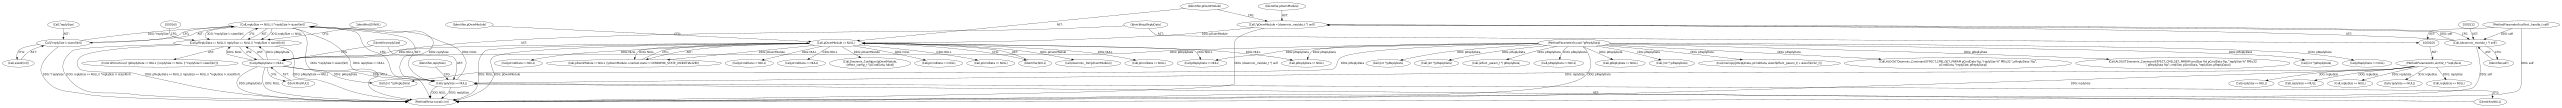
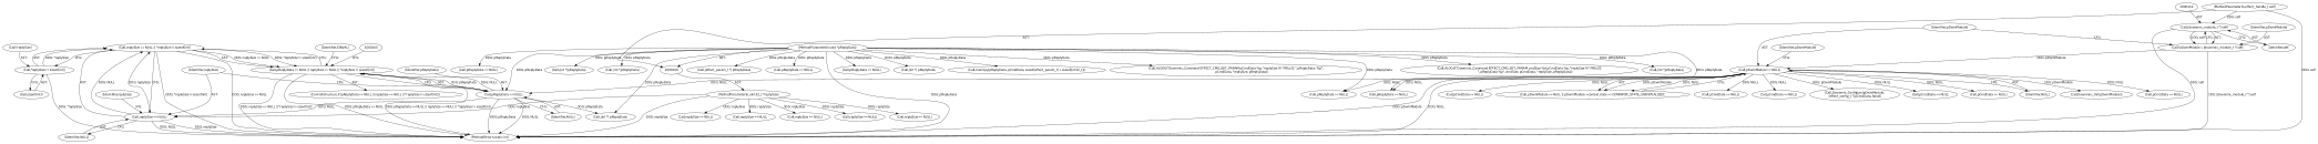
  digraph {
    fontname="IBM Plex Sans"
    node [fontname="IBM Plex Sans"]
    edge [fontname="IBM Plex Sans"]
    n1 [label="(Call,replySize == NULL || *replySize != sizeof(int))"]
    n2 [label="(Call,replySize == NULL)"]
    n3 [label="(Call,*replySize != sizeof(int))"]
    n4 [label="(Call,pReplyData == NULL || replySize == NULL || *replySize != sizeof(int))"]
    n5 [label="(MethodReturn,static int)"]
    n6 [label="(Identifier,NULL)"]
    n7 [label="(Call,sizeof(int))"]
    n8 [label="(Call,pReplyData == NULL)"]
    n9 [label="(ControlStructure,if (pReplyData == NULL || replySize == NULL || *replySize != sizeof(int)))"]
    n10 [label="(MethodParameterIn,uint32_t *replySize)"]
    n11 [label="(Call,replySize == NULL)"]
    n12 [label="(Call,replySize == NULL)"]
    n13 [label="(Call,replySize == NULL)"]
    n14 [label="(Call,replySize == NULL)"]
    n15 [label="(Call,replySize == NULL)"]
    1000100
    n17 [label="(Call,(int *) pReplyData)"]
    n18 [label="(Identifier,NULL)"]
    n19 [label="(MethodParameterIn,void *pReplyData)"]
    n20 [label="(Call,pReplyData == NULL)"]
    n21 [label="(Call,(int *) pReplyData)"]
    n22 [label="(Call,memcpy(pReplyData, pCmdData, sizeof(effect_param_t) + sizeof(int32_t)))"]
    n23 [label="(Call,ALOGV(\"Downmix_Command EFFECT_CMD_GET_PARAM pCmdData %p, *replySize %\" PRIu32 \", pReplyData: %p\",\n                 pCmdData, *replySize, pReplyData))"]
    n24 [label="(Call,ALOGV(\"Downmix_Command EFFECT_CMD_SET_PARAM cmdSize %d pCmdData %p, *replySize %\" PRIu32\n                 \", pReplyData %p\", cmdSize, pCmdData, *replySize, pReplyData))"]
    n25 [label="(Call,(int *)pReplyData)"]
    n26 [label="(Call,pReplyData == NULL)"]
    n27 [label="(Call,(int *)pReplyData)"]
    n28 [label="(Call,(int *)pReplyData)"]
    n29 [label="(Call,pReplyData == NULL)"]
    n30 [label="(Call,(effect_param_t *) pReplyData)"]
    n31 [label="(Call,pReplyData == NULL)"]
    n32 [label="(Call,pReplyData == NULL)"]
    n33 [label="(Call,pDwmModule == NULL)"]
    n34 [label="(Call,pCmdData == NULL)"]
    n35 [label="(Call,pDwmModule == NULL || pDwmModule->context.state == DOWNMIX_STATE_UNINITIALIZED)"]
    n36 [label="(Call,pCmdData == NULL)"]
    n37 [label="(Call,pCmdData == NULL)"]
    n38 [label="(Call,Downmix_Configure(pDwmModule,\n (effect_config_t *)pCmdData, false))"]
    n39 [label="(Call,pCmdData == NULL)"]
    n40 [label="(Call,pCmdData == NULL)"]
    n41 [label="(Identifier,NULL)"]
    n42 [label="(Call,Downmix_Init(pDwmModule))"]
    n43 [label="(Call,pCmdData == NULL)"]
    n44 [label="(Call,*pDwmModule = (downmix_module_t *) self)"]
    n45 [label="(Call,(downmix_module_t *) self)"]
    n46 [label="(Identifier,self)"]
    n47 [label="(MethodParameterIn,effect_handle_t self)"]
    n48 [label="(Call,*replySize)"]
    n49 [label="(Identifier,pDwmModule)"]
    n50 [label="(Identifier,pDwmModule)"]
    n51 [label="(Identifier,replySize)"]
    n52 [label="(Identifier,EINVAL)"]
    n53 [label="(Identifier,replySize)"]
    n54 [label="(Identifier,pReplyData)"]
    n55 [label="(Identifier,pDwmModule)"]
    1000112
    1000165
    n1 -> n2 [label="CFG: "]
    n1 -> n3 [label="CFG: "]
    n1 -> n4 [label="AST: "]
    n1 -> n4 [label="DDG: replySize == NULL"]
    n1 -> n4 [label="DDG: *replySize != sizeof(int)"]
    n1 -> n5 [label="DDG: *replySize != sizeof(int)"]
    n1 -> n5 [label="DDG: replySize == NULL"]
    n2 -> n1 [label="AST: "]
    n2 -> n1 [label="DDG: replySize"]
    n2 -> n1 [label="DDG: NULL"]
    n2 -> n5 [label="DDG: replySize"]
    n2 -> n5 [label="DDG: NULL"]
    n2 -> n6 [label="CFG: "]
    n3 -> n1 [label="AST: "]
    n3 -> n1 [label="DDG: *replySize"]
    n3 -> n5 [label="DDG: *replySize"]
    n3 -> n7 [label="CFG: "]
    n4 -> n1 [label="CFG: "]
    n4 -> n5 [label="DDG: replySize == NULL || *replySize != sizeof(int)"]
    n4 -> n5 [label="DDG: pReplyData == NULL || replySize == NULL || *replySize != sizeof(int)"]
    n4 -> n5 [label="DDG: pReplyData == NULL"]
    n4 -> n8 [label="CFG: "]
    n4 -> n9 [label="AST: "]
    n6 -> n2 [label="AST: "]
    n7 -> n3 [label="AST: "]
    n8 -> n2 [label="DDG: NULL"]
    n8 -> n4 [label="AST: "]
    n8 -> n4 [label="DDG: pReplyData"]
    n8 -> n4 [label="DDG: NULL"]
    n8 -> n5 [label="DDG: NULL"]
    n8 -> n5 [label="DDG: pReplyData"]
    n8 -> n17 [label="DDG: pReplyData"]
    n8 -> n18 [label="CFG: "]
    n10 -> n2 [label="DDG: replySize"]
    n10 -> n5 [label="DDG: replySize"]
    n10 -> n11 [label="DDG: replySize"]
    n10 -> n12 [label="DDG: replySize"]
    n10 -> n13 [label="DDG: replySize"]
    n10 -> n14 [label="DDG: replySize"]
    n10 -> n15 [label="DDG: replySize"]
    1000100 -> n10 [label="AST: "]
    n18 -> n8 [label="AST: "]
    n19 -> n5 [label="DDG: pReplyData"]
    n19 -> n8 [label="DDG: pReplyData"]
-   n54 -> 1000100 [label="AST: "]
+   n19 -> 1000100 [label="AST: "]
    n19 -> n17 [label="DDG: pReplyData"]
    n19 -> n20 [label="DDG: pReplyData"]
    n19 -> n21 [label="DDG: pReplyData"]
    n19 -> n22 [label="DDG: pReplyData"]
    n19 -> n23 [label="DDG: pReplyData"]
    n19 -> n24 [label="DDG: pReplyData"]
    n19 -> n25 [label="DDG: pReplyData"]
    n19 -> n26 [label="DDG: pReplyData"]
    n19 -> n27 [label="DDG: pReplyData"]
    n19 -> n28 [label="DDG: pReplyData"]
    n19 -> n29 [label="DDG: pReplyData"]
    n19 -> n30 [label="DDG: pReplyData"]
    n19 -> n31 [label="DDG: pReplyData"]
    n19 -> n32 [label="DDG: pReplyData"]
    n33 -> n5 [label="DDG: NULL"]
    n33 -> n5 [label="DDG: pDwmModule"]
    n33 -> n8 [label="DDG: NULL"]
    n33 -> n29 [label="DDG: NULL"]
    n33 -> n31 [label="DDG: NULL"]
    n33 -> n34 [label="DDG: NULL"]
    n33 -> n35 [label="AST: "]
    n33 -> n35 [label="DDG: pDwmModule"]
    n33 -> n35 [label="DDG: NULL"]
    n33 -> n36 [label="DDG: NULL"]
    n33 -> n37 [label="DDG: NULL"]
    n33 -> n38 [label="DDG: pDwmModule"]
    n33 -> n39 [label="DDG: NULL"]
    n33 -> n40 [label="DDG: NULL"]
    n33 -> n41 [label="CFG: "]
    n33 -> n42 [label="DDG: pDwmModule"]
    n33 -> n43 [label="DDG: NULL"]
    n35 -> n33 [label="CFG: "]
    n41 -> n33 [label="AST: "]
    n44 -> n5 [label="DDG: (downmix_module_t *) self"]
    n44 -> n33 [label="DDG: pDwmModule"]
    n44 -> n45 [label="CFG: "]
    n45 -> n5 [label="DDG: self"]
    n45 -> n44 [label="AST: "]
    n45 -> n44 [label="DDG: self"]
    n45 -> n46 [label="CFG: "]
    n46 -> n45 [label="AST: "]
    n47 -> n5 [label="DDG: self"]
    n47 -> 1000100 [label="AST: "]
    n47 -> n45 [label="DDG: self"]
    n48 -> n3 [label="AST: "]
    n49 -> n33 [label="AST: "]
    n49 -> n44 [label="CFG: "]
    n50 -> n44 [label="AST: "]
    n51 -> n2 [label="CFG: "]
    n52 -> n4 [label="CFG: "]
    n53 -> n2 [label="AST: "]
    n53 -> n8 [label="CFG: "]
    n54 -> n8 [label="AST: "]
    n55 -> n33 [label="CFG: "]
    1000112 -> n45 [label="AST: "]
    1000165 -> n4 [label="CFG: "]
  }
